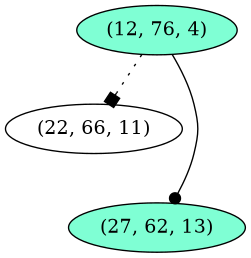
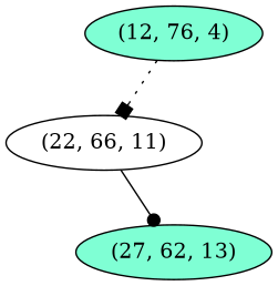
  digraph {
    node [fillcolor=aquamarine style=filled]
    "(22, 66, 11)" [fillcolor=white]
    "(12, 76, 4)"
    "(27, 62, 13)"
-   "(12, 76, 4)" -> "(27, 62, 13)" [arrowhead=dot style=solid]
+   "(22, 66, 11)" -> "(27, 62, 13)" [arrowhead=dot style=solid]
    "(12, 76, 4)" -> "(22, 66, 11)" [arrowhead=box style=dotted]
  }
